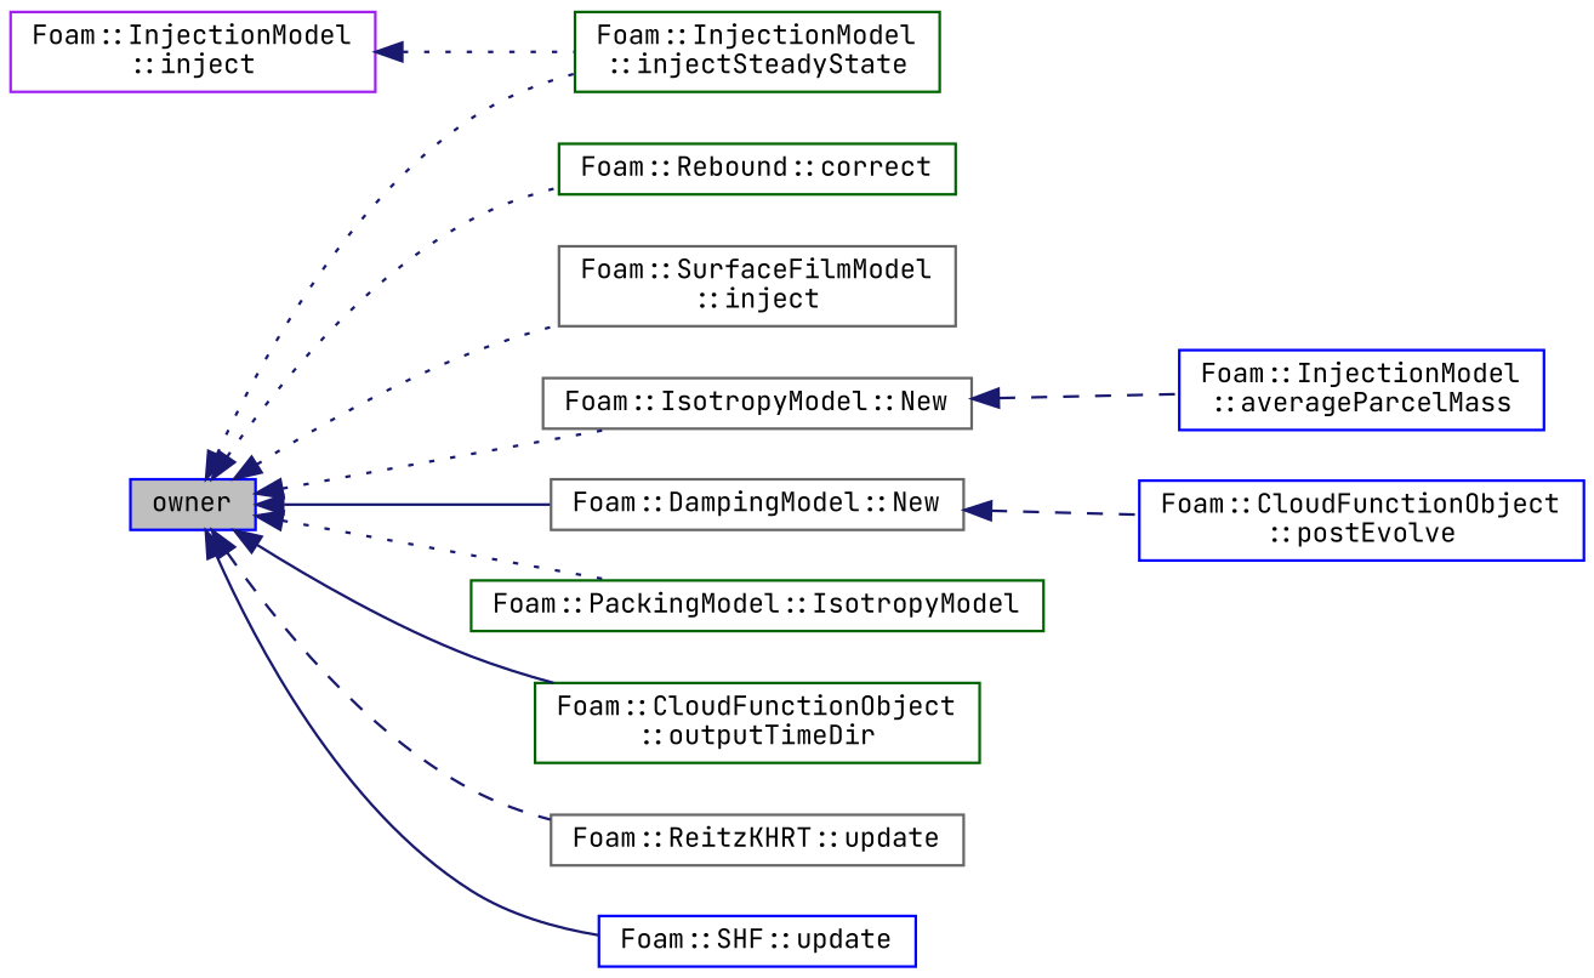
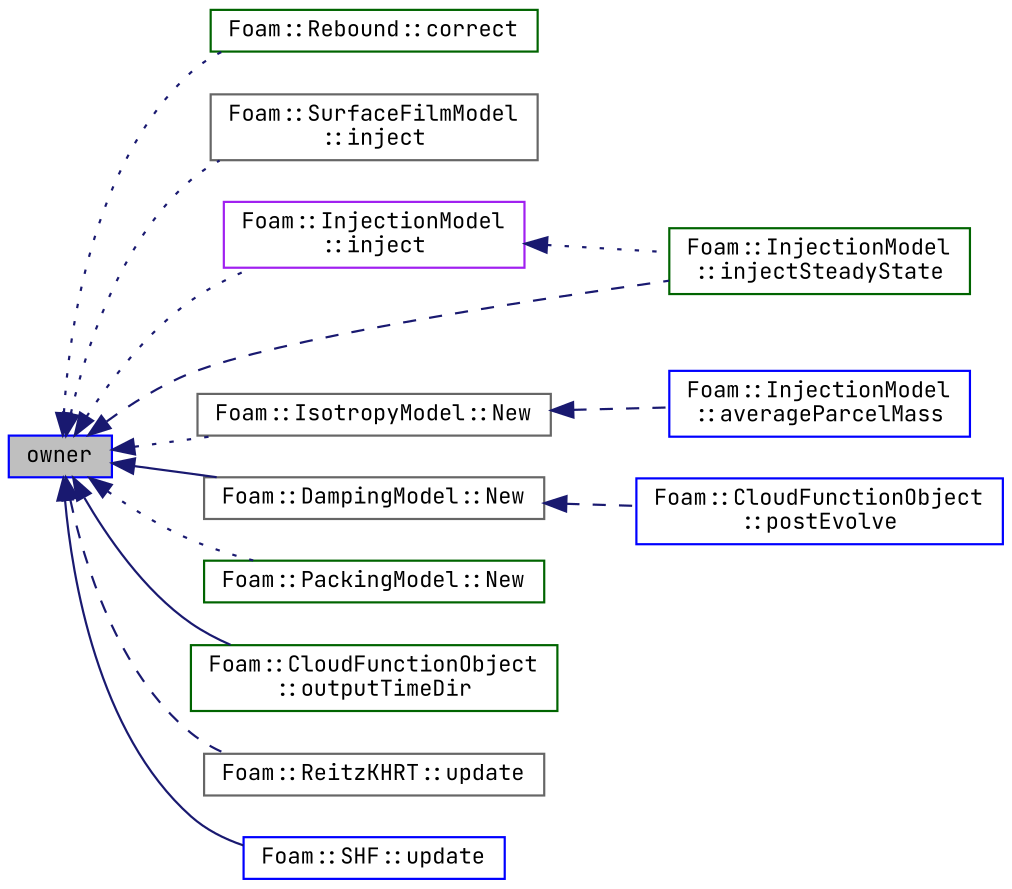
  digraph {
    fontname="JetBrains Mono"
    rankdir=LR
    node [color=blue fontname="JetBrains Mono" fontsize=10 shape=record]
    edge [color=midnightblue dir=back fontname="JetBrains Mono" fontsize=10 labelfontname=Helvetica labelfontsize=10 style=dotted]
    n1 [fillcolor=grey75 fontcolor=black height=0.2 label=owner style=filled width=0.4]
    n2 [color=darkgreen height=0.2 label="Foam::Rebound::correct" width=0.4]
    n3 [color=gray40 height=0.2 label="Foam::SurfaceFilmModel\l::inject" width=0.4]
    n4 [color=purple height=0.2 label="Foam::InjectionModel\l::inject" width=0.4]
    n5 [color=darkgreen height=0.2 label="Foam::InjectionModel\l::injectSteadyState" width=0.4]
    n6 [color=gray40 height=0.2 label="Foam::IsotropyModel::New" width=0.4]
    n7 [color=gray40 height=0.2 label="Foam::DampingModel::New" width=0.4]
-   n8 [color=darkgreen height=0.2 label="Foam::PackingModel::IsotropyModel" width=0.4]
+   n8 [color=darkgreen height=0.2 label="Foam::PackingModel::New" width=0.4]
    n9 [color=darkgreen height=0.2 label="Foam::CloudFunctionObject\l::outputTimeDir" width=0.4]
    n10 [color=gray40 height=0.2 label="Foam::ReitzKHRT::update" width=0.4]
    n11 [height=0.2 label="Foam::SHF::update" width=0.4]
    n12 [height=0.2 label="Foam::InjectionModel\l::averageParcelMass" width=0.4]
    n13 [height=0.2 label="Foam::CloudFunctionObject\l::postEvolve" width=0.4]
    n1 -> n2
    n1 -> n3
-   n1 -> n5
+   n1 -> n4
+   n1 -> n5 [style=dashed]
    n1 -> n6
    n1 -> n7 [style=solid]
    n1 -> n8
    n1 -> n9 [style=solid]
    n1 -> n10 [style=dashed]
    n1 -> n11 [style=solid]
    n4 -> n5
    n6 -> n12 [style=dashed]
    n7 -> n13 [style=dashed]
  }
